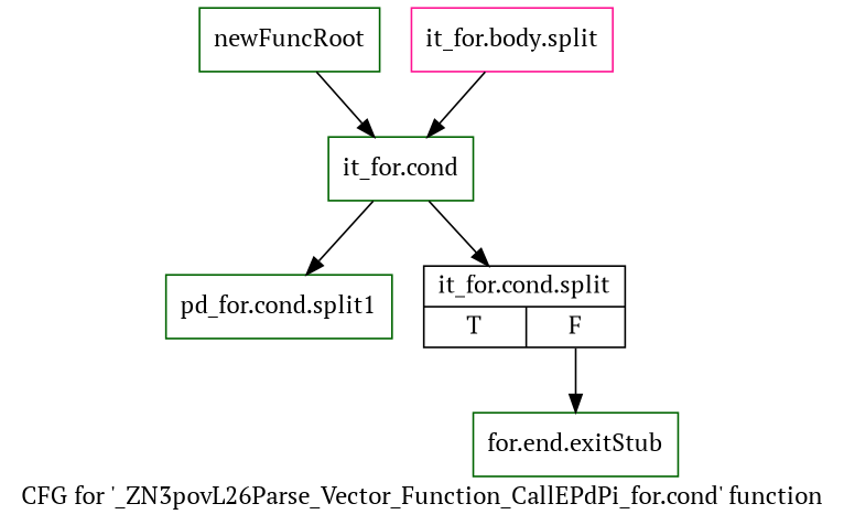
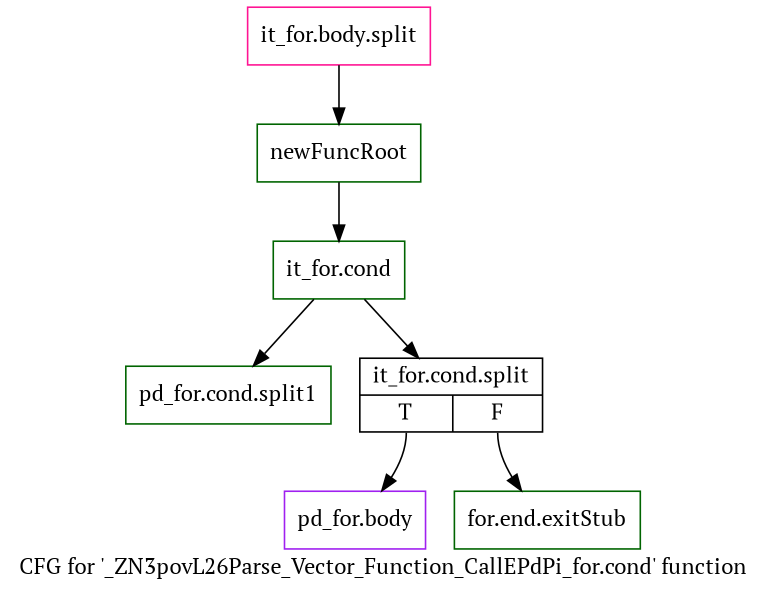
  digraph {
    fontname="PT Serif"
    label="CFG for '_ZN3povL26Parse_Vector_Function_CallEPdPi_for.cond' function"
    node [color=darkgreen fontname="PT Serif" shape=record]
    edge [fontname="PT Serif"]
    n1 [label="{newFuncRoot}"]
    n2 [label="{it_for.cond}"]
    n3 [label="{pd_for.cond.split1}"]
    n4 [color=black label="{it_for.cond.split|{<s0>T|<s1>F}}"]
    n5 [label="{for.end.exitStub}"]
+   n6 [color=purple label="{pd_for.body}"]
    n7 [color=deeppink label="{it_for.body.split}"]
    n1 -> n2
    n2 -> n3
    n2 -> n4
    n4 -> n5 [tailport=s1]
-   n7 -> n2
+   n4 -> n6 [tailport=s0]
+   n7 -> n1
  }
